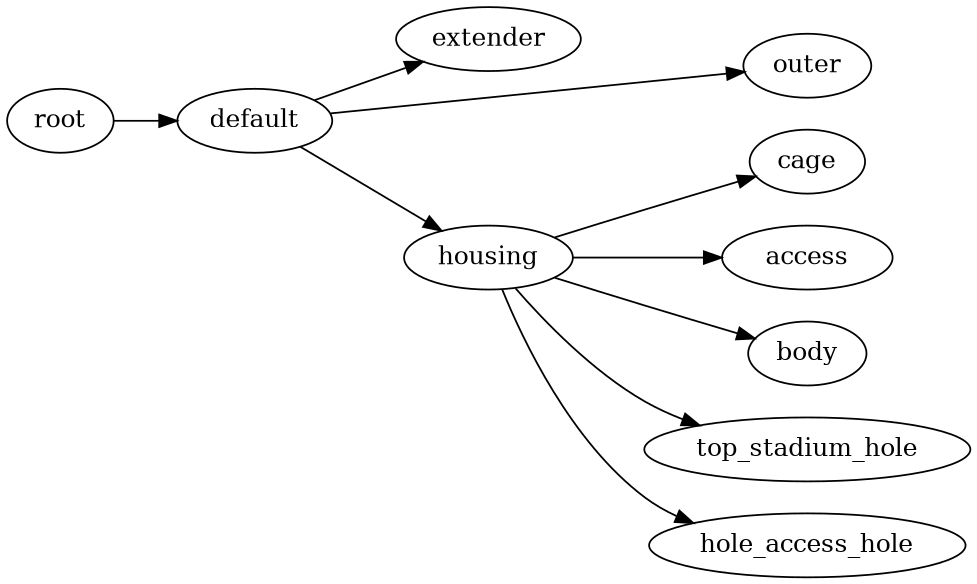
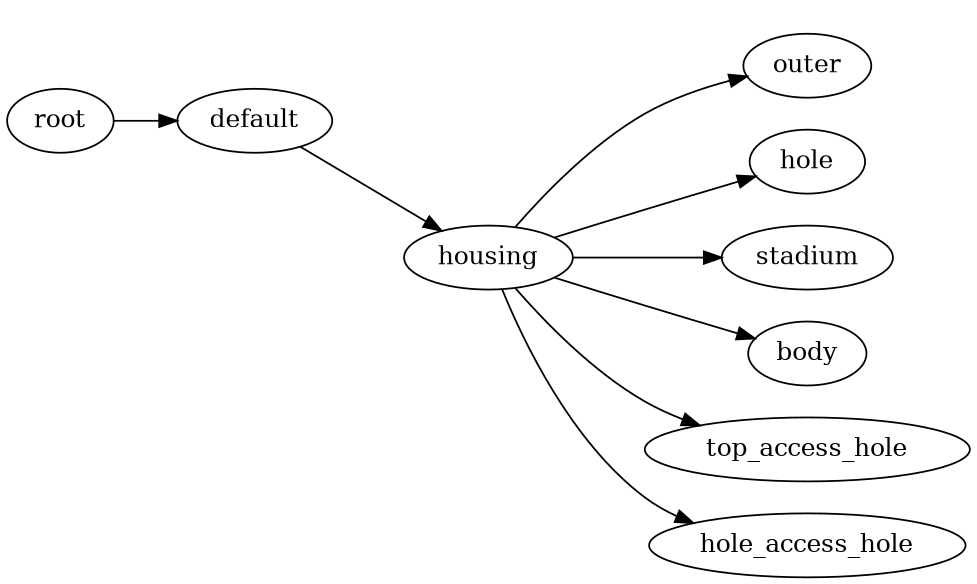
  digraph {
    rankdir=LR
    n1 [label=root]
    n2 [label=default]
-   n3 [label=extender]
    n4 [label=housing]
-   n5 [label=cage]
-   n6 [label=access]
+   n5 [label=hole]
+   n6 [label=stadium]
    n7 [label=outer]
    n8 [label=body]
-   n9 [label=top_stadium_hole]
+   n9 [label=top_access_hole]
    n10 [label=hole_access_hole]
    n1 -> n2
-   n2 -> n3
    n2 -> n4
    n4 -> n5
    n4 -> n6
-   n2 -> n7
+   n4 -> n7
    n4 -> n8
    n4 -> n9
    n4 -> n10
  }
